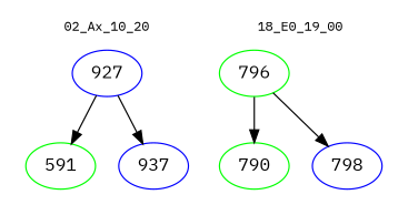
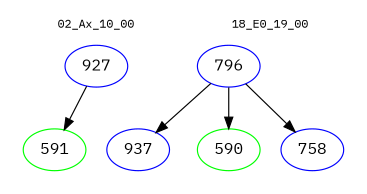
  digraph {
    fontname="IBM Plex Mono"
    node [color=blue fontname="IBM Plex Mono"]
    edge [color=black fontname="IBM Plex Mono"]
    n1 [label=927]
    n2 [color=green label=591]
    n3 [label=937]
-   n4 [color=green label=796]
-   n5 [color=green label=790]
-   n6 [label=798]
+   n4 [label=796]
+   n5 [color=green label=590]
+   n6 [label=758]
    subgraph cluster_1 {
      color=white
      fontsize=10
-     label="02_Ax_10_20"
+     label="02_Ax_10_00"
      n1
      n2
      n3
    }
    subgraph cluster_2 {
      color=white
      fontsize=10
      label="18_E0_19_00"
      n4
      n5
      n6
    }
    n1 -> n2
-   n1 -> n3
+   n4 -> n3
    n4 -> n5
    n4 -> n6
  }
